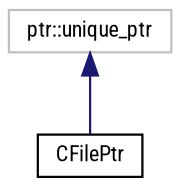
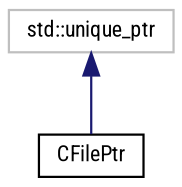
  digraph {
    rankdir=TB
    fontname="Roboto Condensed"
    node [fillcolor=white fontname="Roboto Condensed" fontsize=10 shape=record style=filled]
-   n1 [color=grey75 height=0.2 label="ptr::unique_ptr" width=0.4]
+   n1 [color=grey75 height=0.2 label="std::unique_ptr" width=0.4]
    n2 [color=black height=0.2 label=CFilePtr width=0.4]
    n1 -> n2 [color=midnightblue dir=back fontname="Roboto Condensed" fontsize=10 labelfontname=Helvetica labelfontsize=10 style=solid]
  }
